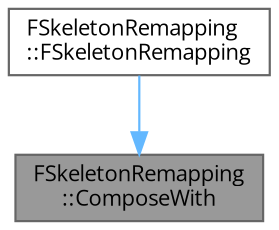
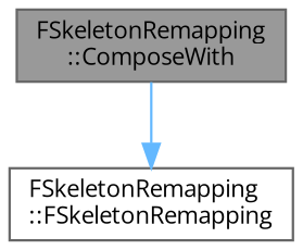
  digraph {
    rankdir=TB
    fontname="Open Sans"
    node [fontname="Open Sans" fontsize=10 shape=box style=filled]
    n1 [color=gray40 fillcolor=grey60 fontcolor=black height=0.2 label="FSkeletonRemapping\l::ComposeWith" width=0.4]
    n2 [color=grey40 fillcolor=white height=0.2 label="FSkeletonRemapping\l::FSkeletonRemapping" width=0.4]
-   n2 -> n1 [color=steelblue1 fontname="Open Sans" fontsize=10 labelfontname=Helvetica labelfontsize=10 style=solid]
+   n1 -> n2 [color=steelblue1 fontname="Open Sans" fontsize=10 labelfontname=Helvetica labelfontsize=10 style=solid]
  }
